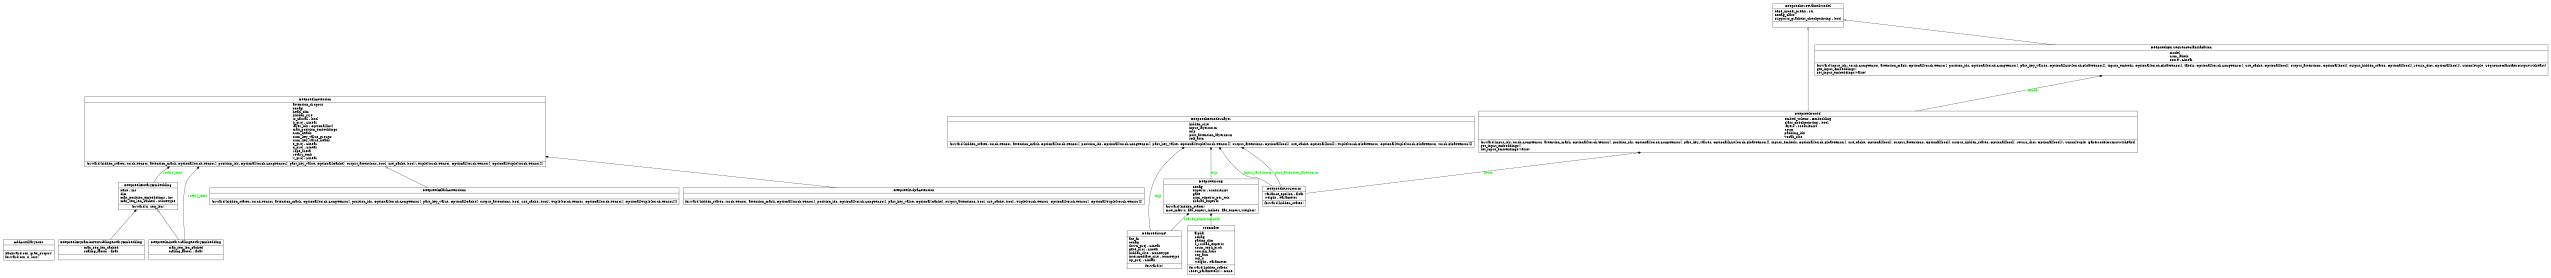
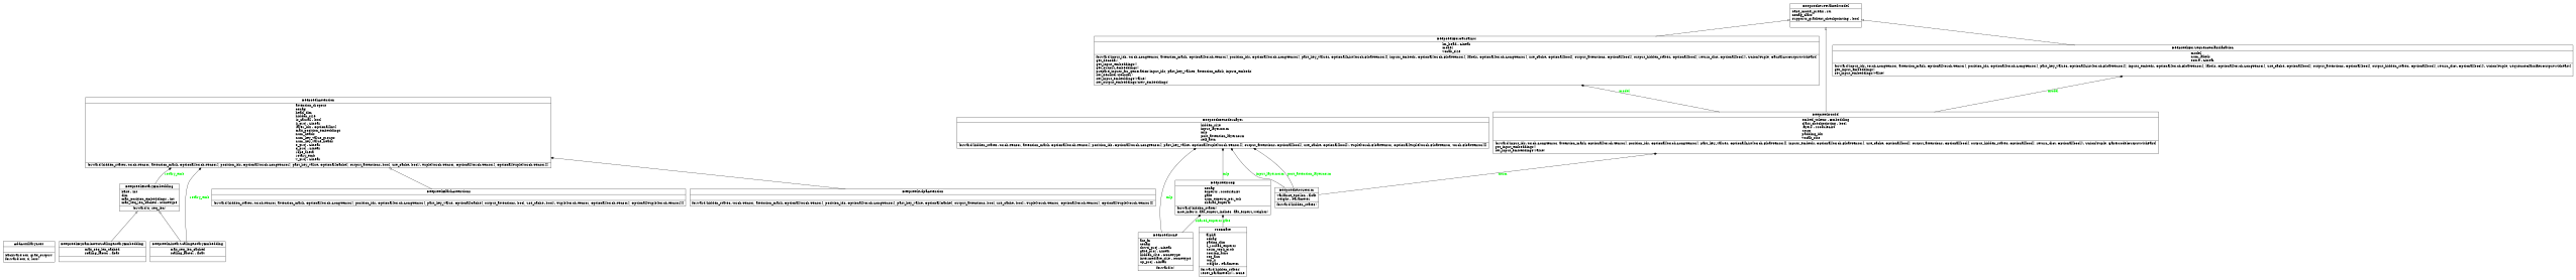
  digraph {
    rankdir=BT
    node [color=black fontcolor=black shape=record style=solid]
    edge [arrowhead=diamond arrowtail=none fontcolor=green style=solid]
    n1 [label=<{AddAuxiliaryLoss|<br ALIGN="LEFT"/>|backward(ctx, grad_output)<br ALIGN="LEFT"/>forward(ctx, x, loss)<br ALIGN="LEFT"/>}>]
    n2 [label=<{DeepseekAttention|attention_dropout<br ALIGN="LEFT"/>config<br ALIGN="LEFT"/>head_dim<br ALIGN="LEFT"/>hidden_size<br ALIGN="LEFT"/>is_causal : bool<br ALIGN="LEFT"/>k_proj : Linear<br ALIGN="LEFT"/>layer_idx : Optional[int]<br ALIGN="LEFT"/>max_position_embeddings<br ALIGN="LEFT"/>num_heads<br ALIGN="LEFT"/>num_key_value_groups<br ALIGN="LEFT"/>num_key_value_heads<br ALIGN="LEFT"/>o_proj : Linear<br ALIGN="LEFT"/>q_proj : Linear<br ALIGN="LEFT"/>rope_theta<br ALIGN="LEFT"/>rotary_emb<br ALIGN="LEFT"/>v_proj : Linear<br ALIGN="LEFT"/>|forward(hidden_states: torch.Tensor, attention_mask: Optional[torch.Tensor], position_ids: Optional[torch.LongTensor], past_key_value: Optional[Cache], output_attentions: bool, use_cache: bool): Tuple[torch.Tensor, Optional[torch.Tensor], Optional[Tuple[torch.Tensor]]]<br ALIGN="LEFT"/>}>]
    n3 [label=<{DeepseekDecoderLayer|hidden_size<br ALIGN="LEFT"/>input_layernorm<br ALIGN="LEFT"/>mlp<br ALIGN="LEFT"/>post_attention_layernorm<br ALIGN="LEFT"/>self_attn<br ALIGN="LEFT"/>|forward(hidden_states: torch.Tensor, attention_mask: Optional[torch.Tensor], position_ids: Optional[torch.LongTensor], past_key_value: Optional[Tuple[torch.Tensor]], output_attentions: Optional[bool], use_cache: Optional[bool]): Tuple[torch.FloatTensor, Optional[Tuple[torch.FloatTensor, torch.FloatTensor]]]<br ALIGN="LEFT"/>}>]
    n4 [label=<{DeepseekDynamicNTKScalingRotaryEmbedding|max_seq_len_cached<br ALIGN="LEFT"/>scaling_factor : float<br ALIGN="LEFT"/>|}>]
    n5 [label=<{DeepseekRotaryEmbedding|base : int<br ALIGN="LEFT"/>dim<br ALIGN="LEFT"/>max_position_embeddings : int<br ALIGN="LEFT"/>max_seq_len_cached : NoneType<br ALIGN="LEFT"/>|forward(x, seq_len)<br ALIGN="LEFT"/>}>]
    n6 [label=<{DeepseekFlashAttention2|<br ALIGN="LEFT"/>|forward(hidden_states: torch.Tensor, attention_mask: Optional[torch.LongTensor], position_ids: Optional[torch.LongTensor], past_key_value: Optional[Cache], output_attentions: bool, use_cache: bool): Tuple[torch.Tensor, Optional[torch.Tensor], Optional[Tuple[torch.Tensor]]]<br ALIGN="LEFT"/>}>]
+   n7 [label=<{DeepseekForCausalLM|lm_head : Linear<br ALIGN="LEFT"/>model<br ALIGN="LEFT"/>vocab_size<br ALIGN="LEFT"/>|forward(input_ids: torch.LongTensor, attention_mask: Optional[torch.Tensor], position_ids: Optional[torch.LongTensor], past_key_values: Optional[List[torch.FloatTensor]], inputs_embeds: Optional[torch.FloatTensor], labels: Optional[torch.LongTensor], use_cache: Optional[bool], output_attentions: Optional[bool], output_hidden_states: Optional[bool], return_dict: Optional[bool]): Union[Tuple, CausalLMOutputWithPast]<br ALIGN="LEFT"/>get_decoder()<br ALIGN="LEFT"/>get_input_embeddings()<br ALIGN="LEFT"/>get_output_embeddings()<br ALIGN="LEFT"/>prepare_inputs_for_generation(input_ids, past_key_values, attention_mask, inputs_embeds)<br ALIGN="LEFT"/>set_decoder(decoder)<br ALIGN="LEFT"/>set_input_embeddings(value)<br ALIGN="LEFT"/>set_output_embeddings(new_embeddings)<br ALIGN="LEFT"/>}>]
    n8 [label=<{DeepseekPreTrainedModel|base_model_prefix : str<br ALIGN="LEFT"/>config_class<br ALIGN="LEFT"/>supports_gradient_checkpointing : bool<br ALIGN="LEFT"/>|}>]
    n9 [label=<{DeepseekForSequenceClassification|model<br ALIGN="LEFT"/>num_labels<br ALIGN="LEFT"/>score : Linear<br ALIGN="LEFT"/>|forward(input_ids: torch.LongTensor, attention_mask: Optional[torch.Tensor], position_ids: Optional[torch.LongTensor], past_key_values: Optional[List[torch.FloatTensor]], inputs_embeds: Optional[torch.FloatTensor], labels: Optional[torch.LongTensor], use_cache: Optional[bool], output_attentions: Optional[bool], output_hidden_states: Optional[bool], return_dict: Optional[bool]): Union[Tuple, SequenceClassifierOutputWithPast]<br ALIGN="LEFT"/>get_input_embeddings()<br ALIGN="LEFT"/>set_input_embeddings(value)<br ALIGN="LEFT"/>}>]
    n10 [label=<{DeepseekLinearScalingRotaryEmbedding|max_seq_len_cached<br ALIGN="LEFT"/>scaling_factor : float<br ALIGN="LEFT"/>|}>]
    n11 [label=<{DeepseekMLP|act_fn<br ALIGN="LEFT"/>config<br ALIGN="LEFT"/>down_proj : Linear<br ALIGN="LEFT"/>gate_proj : Linear<br ALIGN="LEFT"/>hidden_size : NoneType<br ALIGN="LEFT"/>intermediate_size : NoneType<br ALIGN="LEFT"/>up_proj : Linear<br ALIGN="LEFT"/>|forward(x)<br ALIGN="LEFT"/>}>]
    n12 [label=<{DeepseekMoE|config<br ALIGN="LEFT"/>experts : ModuleList<br ALIGN="LEFT"/>gate<br ALIGN="LEFT"/>num_experts_per_tok<br ALIGN="LEFT"/>shared_experts<br ALIGN="LEFT"/>|forward(hidden_states)<br ALIGN="LEFT"/>moe_infer(x, flat_expert_indices, flat_expert_weights)<br ALIGN="LEFT"/>}>]
    n13 [label=<{DeepseekModel|embed_tokens : Embedding<br ALIGN="LEFT"/>class_checkpointing : bool<br ALIGN="LEFT"/>layers : ModuleList<br ALIGN="LEFT"/>norm<br ALIGN="LEFT"/>padding_idx<br ALIGN="LEFT"/>vocab_size<br ALIGN="LEFT"/>|forward(input_ids: torch.LongTensor, attention_mask: Optional[torch.Tensor], position_ids: Optional[torch.LongTensor], past_key_values: Optional[List[torch.FloatTensor]], inputs_embeds: Optional[torch.FloatTensor], use_cache: Optional[bool], output_attentions: Optional[bool], output_hidden_states: Optional[bool], return_dict: Optional[bool]): Union[Tuple, BaseModelOutputWithPast]<br ALIGN="LEFT"/>get_input_embeddings()<br ALIGN="LEFT"/>set_input_embeddings(value)<br ALIGN="LEFT"/>}>]
    n14 [label=<{DeepseekRMSNorm|variance_epsilon : float<br ALIGN="LEFT"/>weight : Parameter<br ALIGN="LEFT"/>|forward(hidden_states)<br ALIGN="LEFT"/>}>]
    n15 [label=<{DeepseekSdpaAttention|<br ALIGN="LEFT"/>|forward(hidden_states: torch.Tensor, attention_mask: Optional[torch.Tensor], position_ids: Optional[torch.LongTensor], past_key_value: Optional[Cache], output_attentions: bool, use_cache: bool): Tuple[torch.Tensor, Optional[torch.Tensor], Optional[Tuple[torch.Tensor]]]<br ALIGN="LEFT"/>}>]
    n16 [label=<{MoEGate|alpha<br ALIGN="LEFT"/>config<br ALIGN="LEFT"/>gating_dim<br ALIGN="LEFT"/>n_routed_experts<br ALIGN="LEFT"/>norm_topk_prob<br ALIGN="LEFT"/>scoring_func<br ALIGN="LEFT"/>seq_aux<br ALIGN="LEFT"/>top_k<br ALIGN="LEFT"/>weight : Parameter<br ALIGN="LEFT"/>|forward(hidden_states)<br ALIGN="LEFT"/>reset_parameters(): None<br ALIGN="LEFT"/>}>]
-   n4 -> n5 [fontcolor="" style=""]
+   n4 -> n5 [arrowhead=empty fontcolor="" style=""]
    n5 -> n2 [label=rotary_emb]
    n6 -> n2 [arrowhead=empty fontcolor="" style=""]
+   n7 -> n8 [arrowhead=empty fontcolor="" style=""]
    n9 -> n8 [arrowhead=empty fontcolor="" style=""]
    n10 -> n2 [label=rotary_emb]
    n10 -> n5 [arrowhead=empty fontcolor="" style=""]
    n11 -> n3 [label=mlp]
    n11 -> n12 [label=shared_experts]
    n12 -> n3 [label=mlp]
+   n13 -> n7 [label=model]
    n13 -> n8 [arrowhead=empty fontcolor="" style=""]
    n13 -> n9 [label=model]
    n14 -> n3 [label=input_layernorm]
    n14 -> n3 [label=post_attention_layernorm]
    n14 -> n13 [label=norm]
    n15 -> n2 [fontcolor="" style=""]
-   n16 -> n12 [label=model]
+   n16 -> n12 [label=gate]
  }
